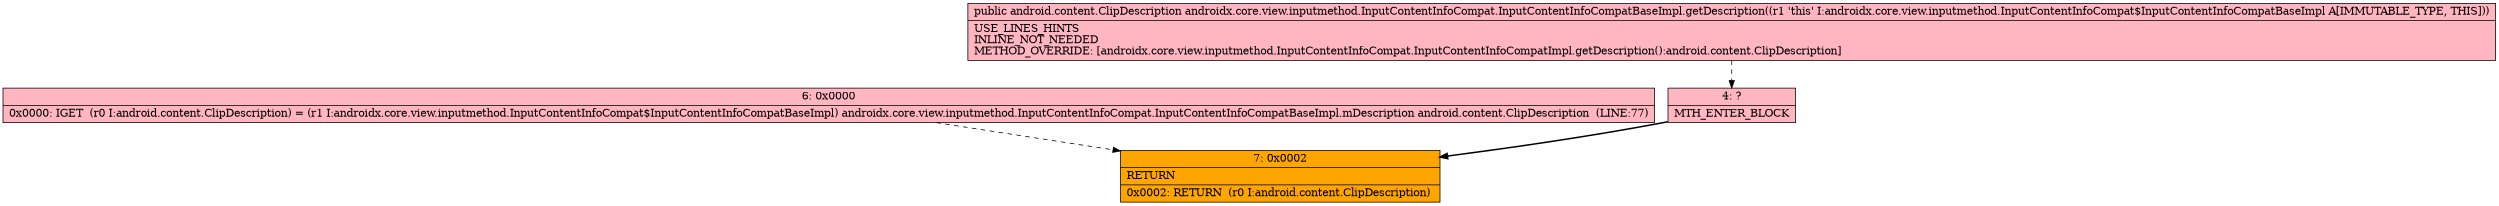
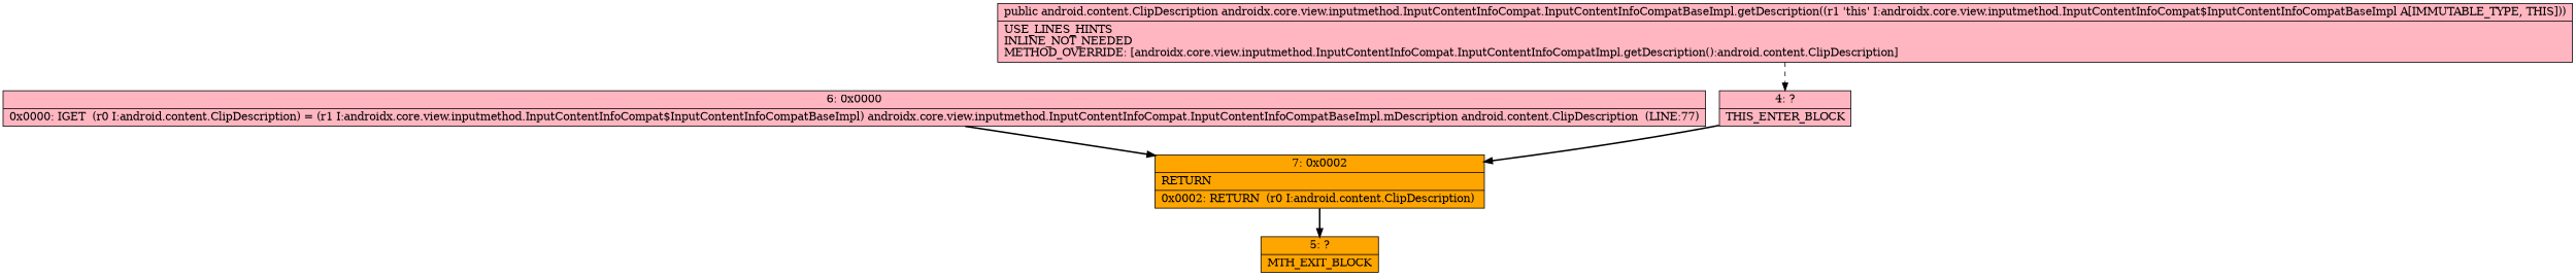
  digraph {
    node [fillcolor=lightpink shape=record style=filled]
    edge [style=bold]
-   n1 [label="{4\:\ ?|MTH_ENTER_BLOCK\l}"]
+   n1 [label="{4\:\ ?|THIS_ENTER_BLOCK\l}"]
    n2 [fillcolor=orange label="{7\:\ 0x0002|RETURN\l|0x0002: RETURN  (r0 I:android.content.ClipDescription) \l}"]
    n3 [label="{6\:\ 0x0000|0x0000: IGET  (r0 I:android.content.ClipDescription) = (r1 I:androidx.core.view.inputmethod.InputContentInfoCompat$InputContentInfoCompatBaseImpl) androidx.core.view.inputmethod.InputContentInfoCompat.InputContentInfoCompatBaseImpl.mDescription android.content.ClipDescription  (LINE:77)\l}"]
+   n4 [fillcolor=orange label="{5\:\ ?|MTH_EXIT_BLOCK\l}"]
    n5 [label="{public android.content.ClipDescription androidx.core.view.inputmethod.InputContentInfoCompat.InputContentInfoCompatBaseImpl.getDescription((r1 'this' I:androidx.core.view.inputmethod.InputContentInfoCompat$InputContentInfoCompatBaseImpl A[IMMUTABLE_TYPE, THIS]))  | USE_LINES_HINTS\lINLINE_NOT_NEEDED\lMETHOD_OVERRIDE: [androidx.core.view.inputmethod.InputContentInfoCompat.InputContentInfoCompatImpl.getDescription():android.content.ClipDescription]\l}"]
    n1 -> n2
-   n3 -> n2 [style=dashed]
+   n2 -> n4
+   n3 -> n2
    n5 -> n1 [style=dashed]
  }
